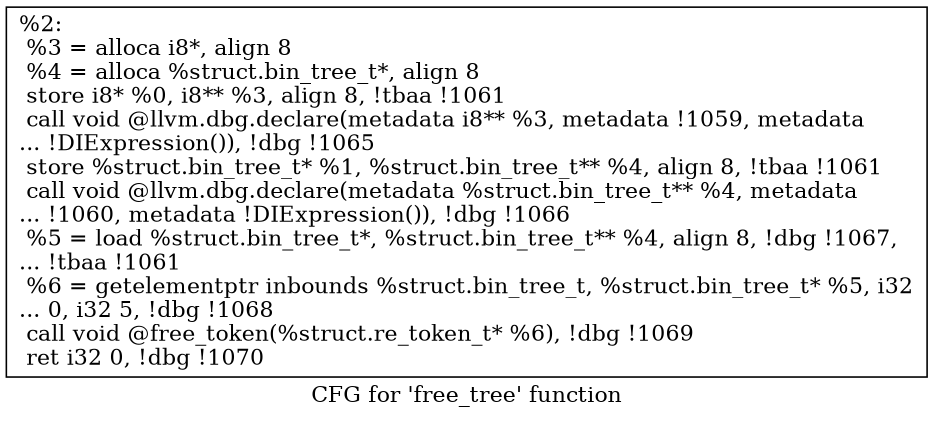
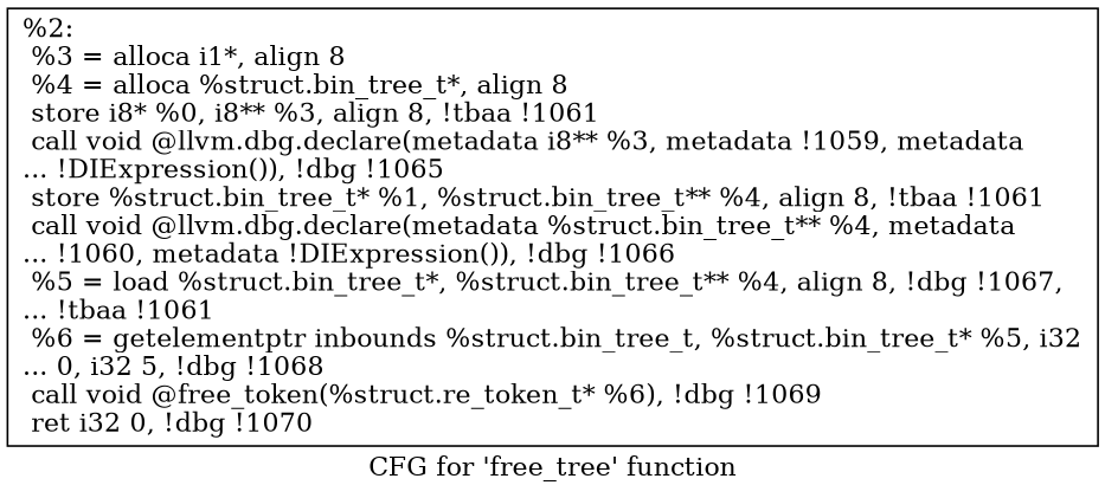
  digraph {
    label="CFG for 'free_tree' function"
    rankdir=LR
-   n1 [label="{%2:\l  %3 = alloca i8*, align 8\l  %4 = alloca %struct.bin_tree_t*, align 8\l  store i8* %0, i8** %3, align 8, !tbaa !1061\l  call void @llvm.dbg.declare(metadata i8** %3, metadata !1059, metadata\l... !DIExpression()), !dbg !1065\l  store %struct.bin_tree_t* %1, %struct.bin_tree_t** %4, align 8, !tbaa !1061\l  call void @llvm.dbg.declare(metadata %struct.bin_tree_t** %4, metadata\l... !1060, metadata !DIExpression()), !dbg !1066\l  %5 = load %struct.bin_tree_t*, %struct.bin_tree_t** %4, align 8, !dbg !1067,\l... !tbaa !1061\l  %6 = getelementptr inbounds %struct.bin_tree_t, %struct.bin_tree_t* %5, i32\l... 0, i32 5, !dbg !1068\l  call void @free_token(%struct.re_token_t* %6), !dbg !1069\l  ret i32 0, !dbg !1070\l}" shape=record]
+   n1 [label="{%2:\l  %3 = alloca i1*, align 8\l  %4 = alloca %struct.bin_tree_t*, align 8\l  store i8* %0, i8** %3, align 8, !tbaa !1061\l  call void @llvm.dbg.declare(metadata i8** %3, metadata !1059, metadata\l... !DIExpression()), !dbg !1065\l  store %struct.bin_tree_t* %1, %struct.bin_tree_t** %4, align 8, !tbaa !1061\l  call void @llvm.dbg.declare(metadata %struct.bin_tree_t** %4, metadata\l... !1060, metadata !DIExpression()), !dbg !1066\l  %5 = load %struct.bin_tree_t*, %struct.bin_tree_t** %4, align 8, !dbg !1067,\l... !tbaa !1061\l  %6 = getelementptr inbounds %struct.bin_tree_t, %struct.bin_tree_t* %5, i32\l... 0, i32 5, !dbg !1068\l  call void @free_token(%struct.re_token_t* %6), !dbg !1069\l  ret i32 0, !dbg !1070\l}" shape=record]
  }
